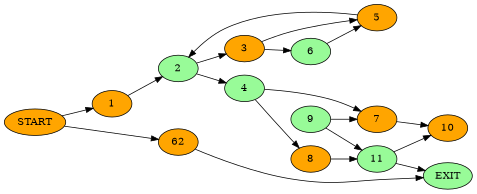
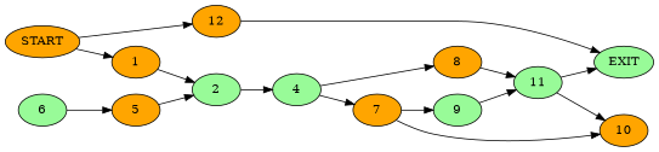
  digraph {
    rankdir=LR
    node [fillcolor=orange style=filled]
    n1 [label=START]
    1
-   12 [label=62]
+   12
    2 [fillcolor=palegreen]
    n5 [fillcolor=palegreen label=EXIT]
-   3
    4 [fillcolor=palegreen]
    5
    6 [fillcolor=palegreen]
    7
    8
    9 [fillcolor=palegreen]
    10
    11 [fillcolor=palegreen]
    n1 -> 1
    n1 -> 12
    1 -> 2
    12 -> n5
-   2 -> 3
    2 -> 4
-   3 -> 5
-   3 -> 6
    4 -> 7
    4 -> 8
    5 -> 2
    6 -> 5
-   9 -> 7
+   7 -> 9
    7 -> 10
    8 -> 11
    9 -> 11
    11 -> n5
    11 -> 10
  }
